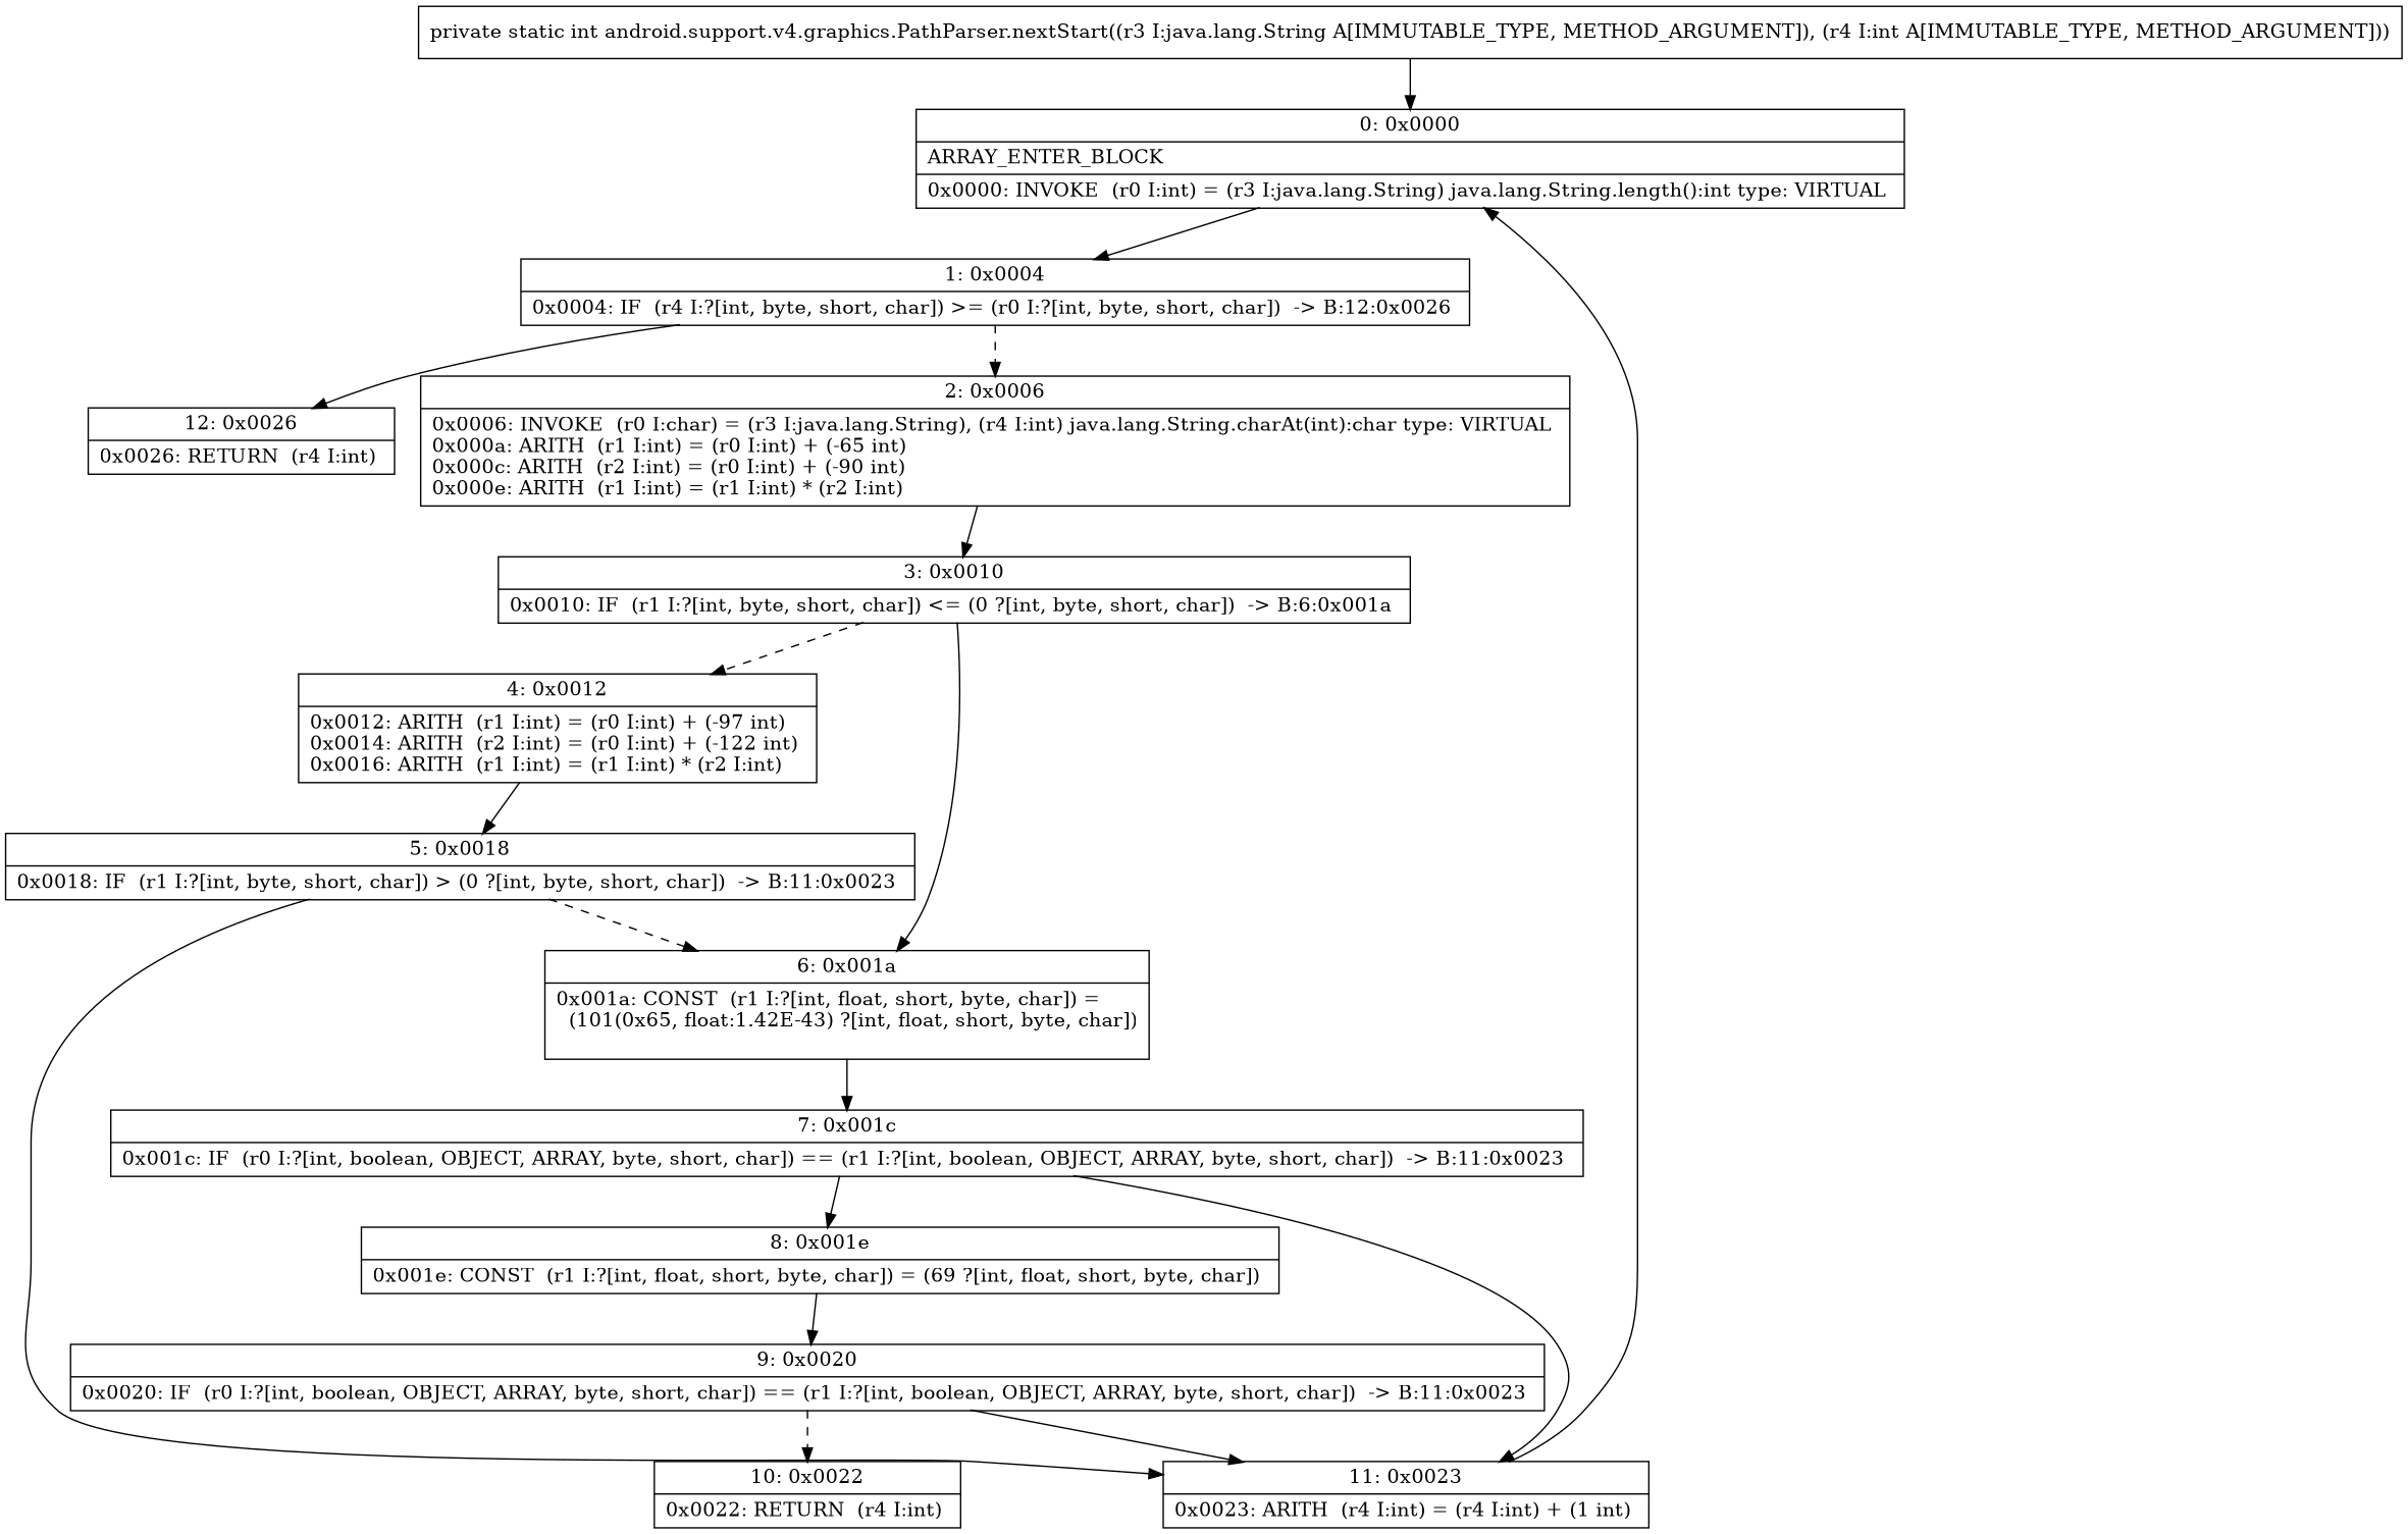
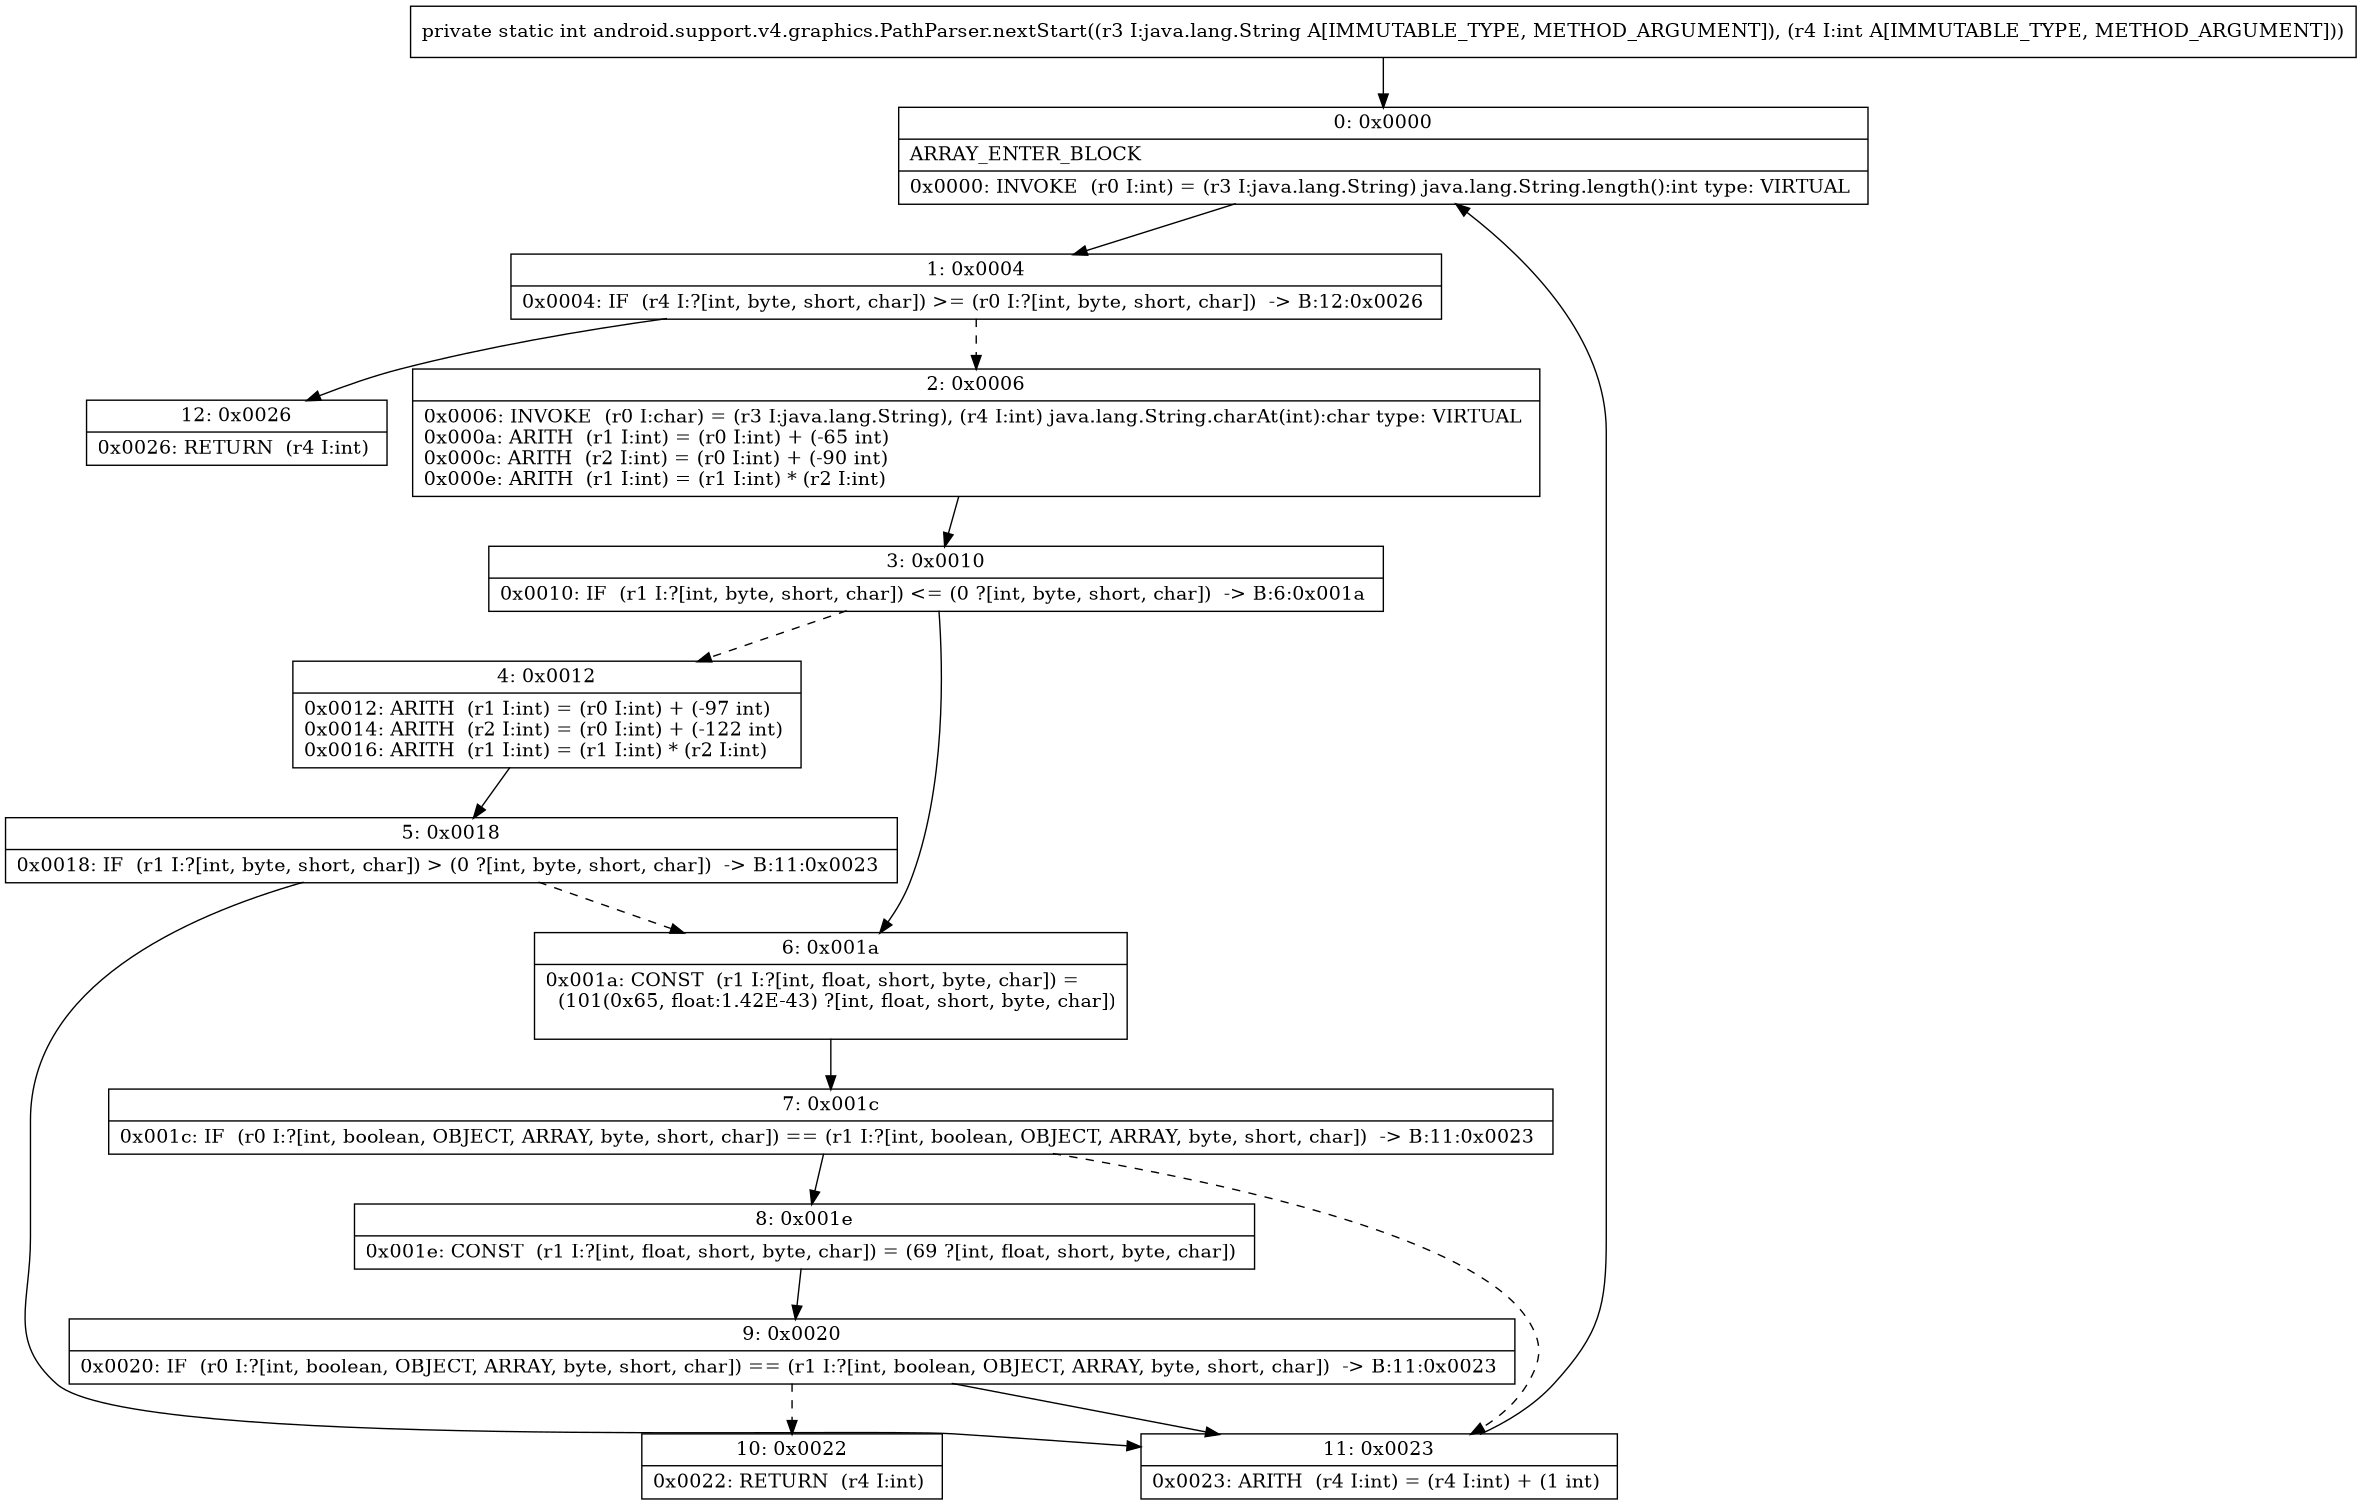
  digraph {
    node [shape=record]
    n1 [label="{0\:\ 0x0000|ARRAY_ENTER_BLOCK\l|0x0000: INVOKE  (r0 I:int) = (r3 I:java.lang.String) java.lang.String.length():int type: VIRTUAL \l}"]
    n2 [label="{1\:\ 0x0004|0x0004: IF  (r4 I:?[int, byte, short, char]) \>= (r0 I:?[int, byte, short, char])  \-\> B:12:0x0026 \l}"]
    n3 [label="{2\:\ 0x0006|0x0006: INVOKE  (r0 I:char) = (r3 I:java.lang.String), (r4 I:int) java.lang.String.charAt(int):char type: VIRTUAL \l0x000a: ARITH  (r1 I:int) = (r0 I:int) + (\-65 int) \l0x000c: ARITH  (r2 I:int) = (r0 I:int) + (\-90 int) \l0x000e: ARITH  (r1 I:int) = (r1 I:int) * (r2 I:int) \l}"]
    n4 [label="{12\:\ 0x0026|0x0026: RETURN  (r4 I:int) \l}"]
    n5 [label="{3\:\ 0x0010|0x0010: IF  (r1 I:?[int, byte, short, char]) \<= (0 ?[int, byte, short, char])  \-\> B:6:0x001a \l}"]
    n6 [label="{4\:\ 0x0012|0x0012: ARITH  (r1 I:int) = (r0 I:int) + (\-97 int) \l0x0014: ARITH  (r2 I:int) = (r0 I:int) + (\-122 int) \l0x0016: ARITH  (r1 I:int) = (r1 I:int) * (r2 I:int) \l}"]
    n7 [label="{6\:\ 0x001a|0x001a: CONST  (r1 I:?[int, float, short, byte, char]) = \l  (101(0x65, float:1.42E\-43) ?[int, float, short, byte, char])\l \l}"]
    n8 [label="{5\:\ 0x0018|0x0018: IF  (r1 I:?[int, byte, short, char]) \> (0 ?[int, byte, short, char])  \-\> B:11:0x0023 \l}"]
    n9 [label="{7\:\ 0x001c|0x001c: IF  (r0 I:?[int, boolean, OBJECT, ARRAY, byte, short, char]) == (r1 I:?[int, boolean, OBJECT, ARRAY, byte, short, char])  \-\> B:11:0x0023 \l}"]
    n10 [label="{11\:\ 0x0023|0x0023: ARITH  (r4 I:int) = (r4 I:int) + (1 int) \l}"]
    n11 [label="{8\:\ 0x001e|0x001e: CONST  (r1 I:?[int, float, short, byte, char]) = (69 ?[int, float, short, byte, char]) \l}"]
    n12 [label="{9\:\ 0x0020|0x0020: IF  (r0 I:?[int, boolean, OBJECT, ARRAY, byte, short, char]) == (r1 I:?[int, boolean, OBJECT, ARRAY, byte, short, char])  \-\> B:11:0x0023 \l}"]
    n13 [label="{10\:\ 0x0022|0x0022: RETURN  (r4 I:int) \l}"]
    n14 [label="{private static int android.support.v4.graphics.PathParser.nextStart((r3 I:java.lang.String A[IMMUTABLE_TYPE, METHOD_ARGUMENT]), (r4 I:int A[IMMUTABLE_TYPE, METHOD_ARGUMENT])) }"]
    n1 -> n2
    n2 -> n3 [style=dashed]
    n2 -> n4
    n3 -> n5
    n5 -> n6 [style=dashed]
    n5 -> n7
    n6 -> n8
    n7 -> n9
    n8 -> n7 [style=dashed]
    n8 -> n10
-   n9 -> n10
+   n9 -> n10 [style=dashed]
    n9 -> n11 [style=solid]
    n10 -> n1
    n11 -> n12
    n12 -> n10
    n12 -> n13 [style=dashed]
    n14 -> n1
  }
